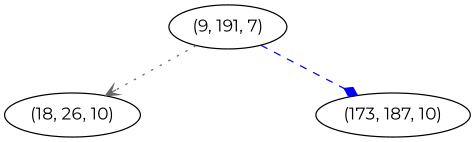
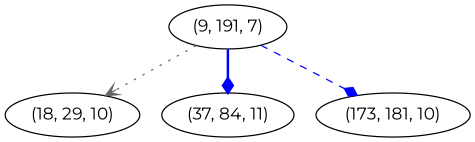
  digraph {
    fontname=Montserrat
    node [fontname=Montserrat]
    edge [arrowhead=diamond color=blue fontname=Montserrat]
    "(9, 191, 7)"
-   "(18, 26, 10)"
-   "(173, 181, 10)" [label="(173, 187, 10)"]
+   "(18, 26, 10)" [label="(18, 29, 10)"]
+   "(37, 84, 11)"
+   "(173, 181, 10)"
    "(9, 191, 7)" -> "(18, 26, 10)" [arrowhead=vee color=gray40 style=dotted]
+   "(9, 191, 7)" -> "(37, 84, 11)" [style=bold]
    "(9, 191, 7)" -> "(173, 181, 10)" [style=dashed]
  }
